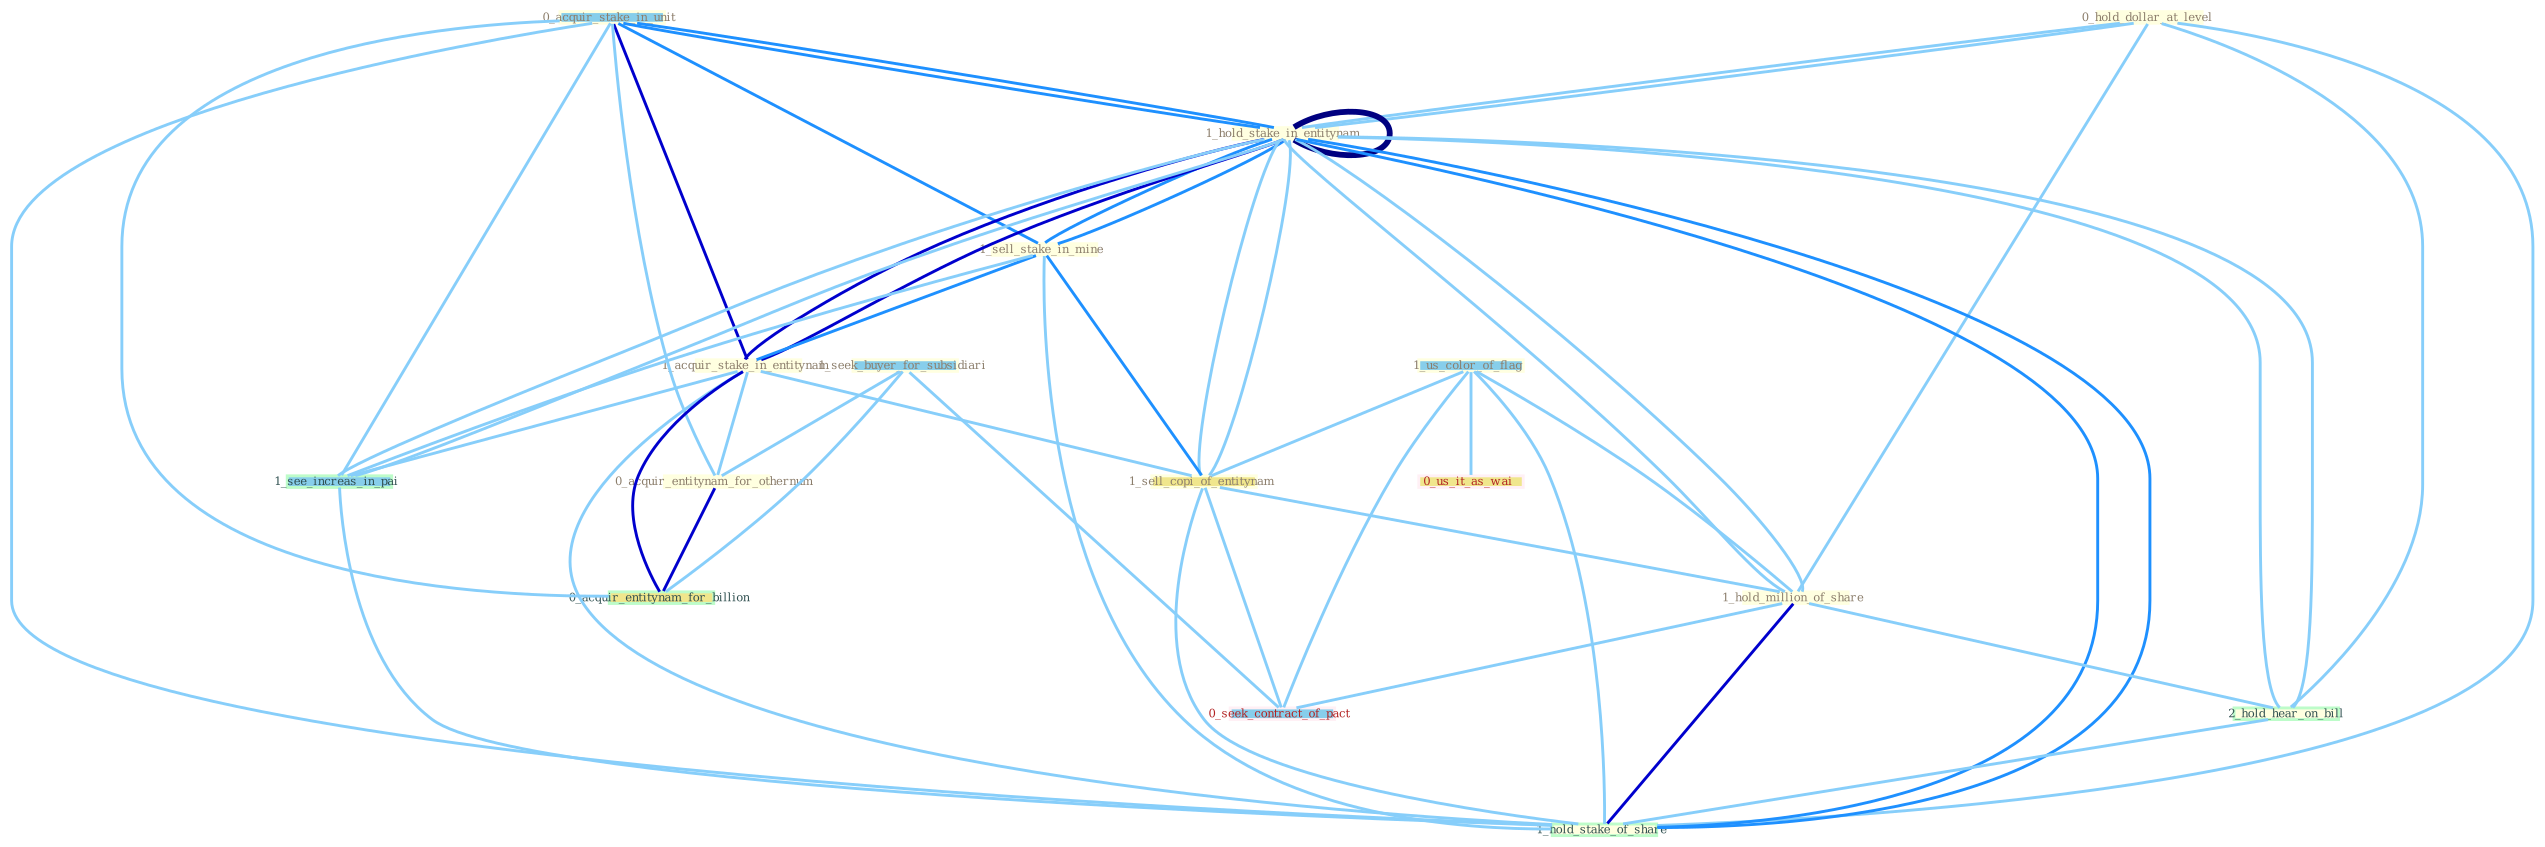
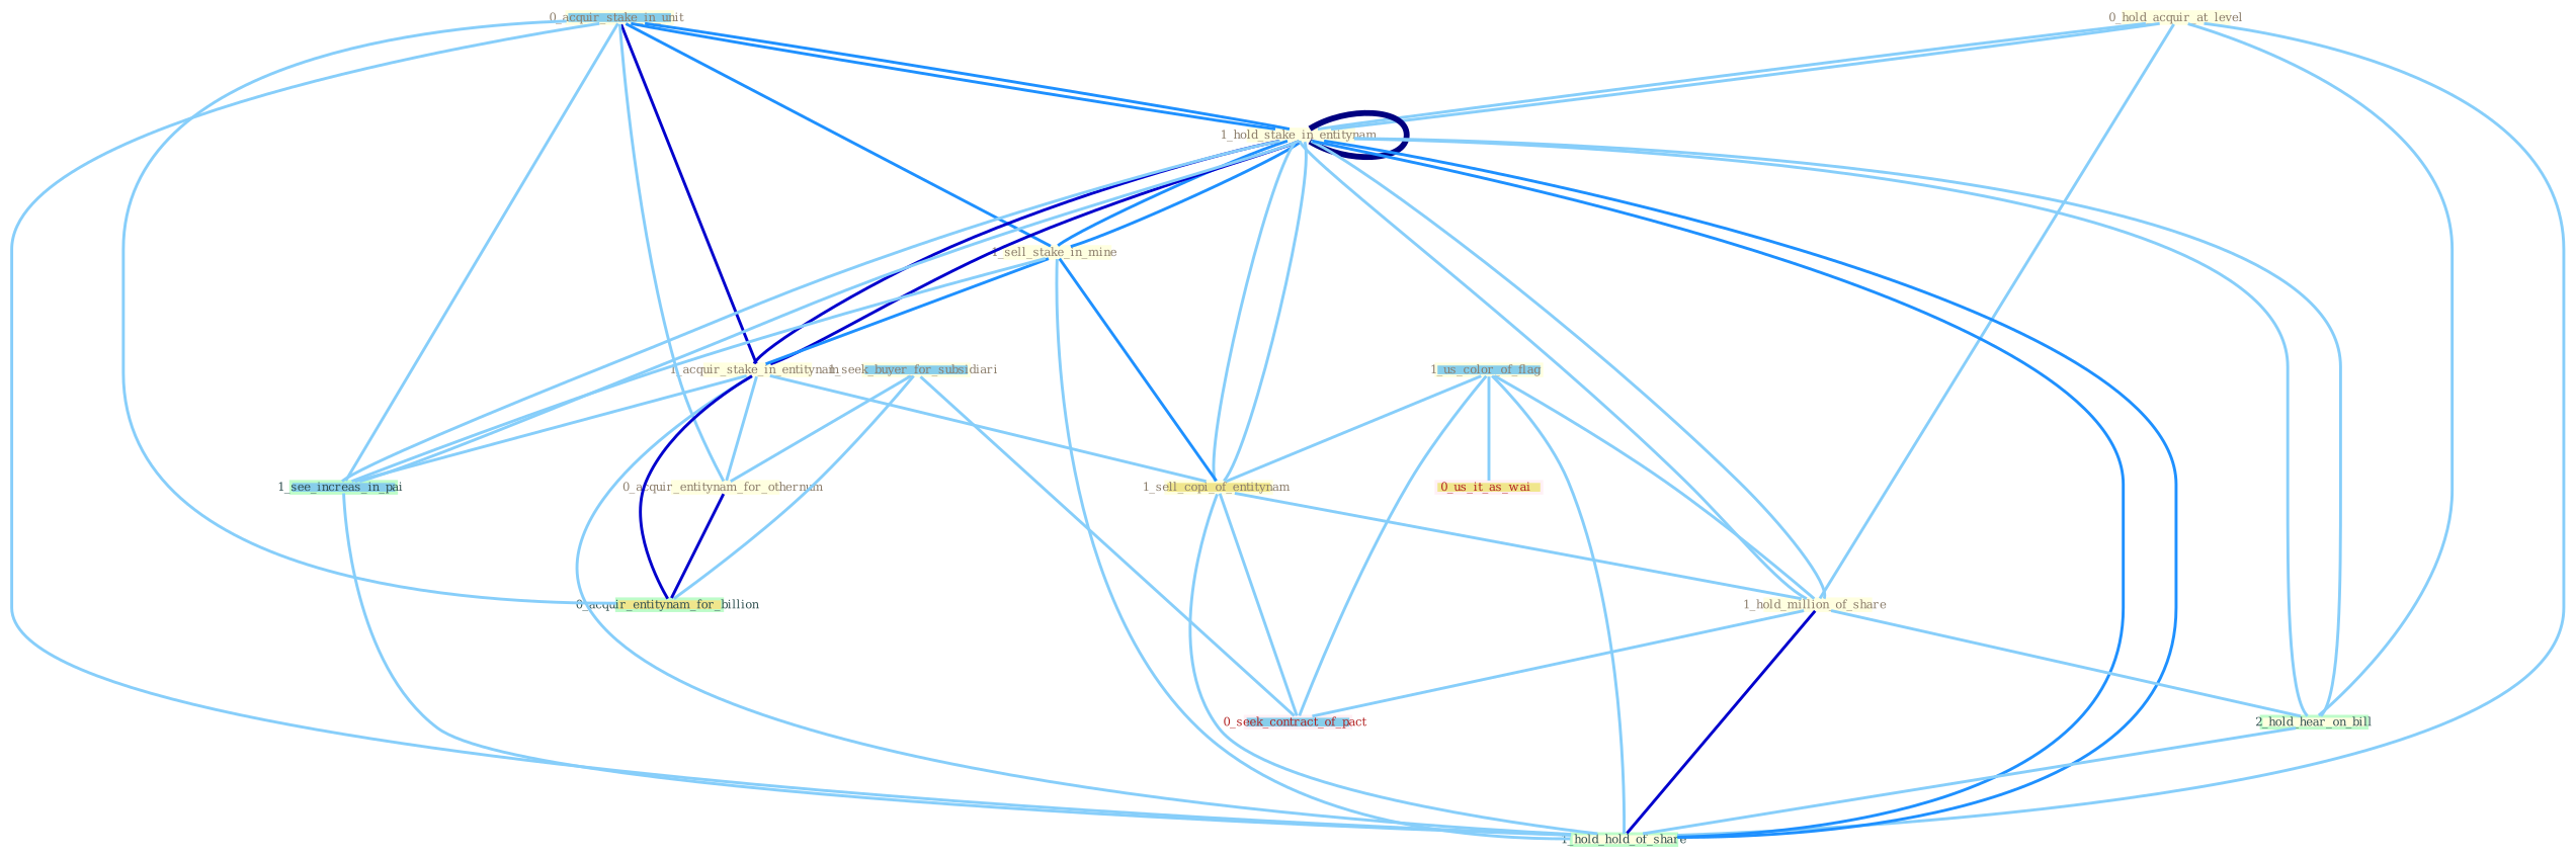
  graph {
    node [color="#ffffe0" fillcolor=lightyellow fixedsize=true fontcolor="#8b7d6b" fontsize=4 shape=polygon style=filled]
    edge [color="#87cefa" w=1]
    "1_us_color_of_flag " [fillcolor=skyblue height=.06 width=.5]
    "0_acquir_stake_in_unit " [fillcolor=skyblue height=.06 width=.5]
-   "0_hold_dollar_at_level " [height=.06 width=.5]
+   "0_hold_dollar_at_level " [height=.06 width=.5 label="0_hold_acquir_at_level"]
    "1_hold_stake_in_entitynam " [height=.06 width=.5]
    "1_sell_stake_in_mine " [height=.06 width=.5]
    "1_acquir_stake_in_entitynam " [height=.06 width=.5]
    "1_sell_copi_of_entitynam " [fillcolor=khaki height=.06 width=.5]
    "1_hold_million_of_share " [height=.06 width=.5]
    "1_seek_buyer_for_subsidiari " [fillcolor=skyblue height=.06 width=.5]
    "0_acquir_entitynam_for_othernum " [height=.06 width=.5]
    "0_seek_contract_of_pact " [color="#fff0f5" fillcolor=skyblue fontcolor="#b22222" height=.06 width=.5]
    "0_us_it_as_wai " [color="#fff0f5" fillcolor=khaki fontcolor="#b22222" height=.06 width=.5]
-   "1_hold_stake_of_share " [color="#BDFCC9" fontcolor="#2f4f4f" height=.06 width=.5]
+   "1_hold_stake_of_share " [color="#BDFCC9" fontcolor="#2f4f4f" height=.06 width=.5 label="1_hold_hold_of_share"]
    "0_acquir_entitynam_for_billion " [color="#BDFCC9" fillcolor=khaki fontcolor="#2f4f4f" height=.06 width=.5]
    "1_see_increas_in_pai " [color="#BDFCC9" fillcolor=skyblue fontcolor="#2f4f4f" height=.06 width=.5]
    n16 [color="#BDFCC9" fontcolor="#2f4f4f" height=.06 label="2_hold_hear_on_bill" width=.5]
    subgraph sub_1 {
      "1_us_color_of_flag "
      "0_acquir_stake_in_unit "
      "0_hold_dollar_at_level "
      "1_hold_stake_in_entitynam "
      "1_sell_stake_in_mine "
      "1_acquir_stake_in_entitynam "
      "1_sell_copi_of_entitynam "
      "1_hold_million_of_share "
      "1_seek_buyer_for_subsidiari "
      "0_acquir_entitynam_for_othernum "
    }
    subgraph sub_2 {
      "0_seek_contract_of_pact "
      "0_us_it_as_wai "
    }
    "1_us_color_of_flag " -- "1_sell_copi_of_entitynam "
    "1_us_color_of_flag " -- "1_hold_million_of_share "
    "1_us_color_of_flag " -- "0_seek_contract_of_pact "
    "1_us_color_of_flag " -- "0_us_it_as_wai "
    "1_us_color_of_flag " -- "1_hold_stake_of_share "
    "0_acquir_stake_in_unit " -- "1_hold_stake_in_entitynam " [color="#1e90ff" w=2]
    "0_acquir_stake_in_unit " -- "1_hold_stake_in_entitynam " [color="#1e90ff" w=2]
    "0_acquir_stake_in_unit " -- "1_sell_stake_in_mine " [color="#1e90ff" w=2]
    "0_acquir_stake_in_unit " -- "1_acquir_stake_in_entitynam " [color="#0000cd" w=3]
    "0_acquir_stake_in_unit " -- "0_acquir_entitynam_for_othernum "
    "0_acquir_stake_in_unit " -- "1_hold_stake_of_share "
    "0_acquir_stake_in_unit " -- "0_acquir_entitynam_for_billion "
    "0_acquir_stake_in_unit " -- "1_see_increas_in_pai "
    "0_hold_dollar_at_level " -- "1_hold_stake_in_entitynam "
    "0_hold_dollar_at_level " -- "1_hold_stake_in_entitynam "
    "0_hold_dollar_at_level " -- "1_hold_million_of_share "
    "0_hold_dollar_at_level " -- "1_hold_stake_of_share "
    "0_hold_dollar_at_level " -- n16
    "1_hold_stake_in_entitynam " -- "1_hold_stake_in_entitynam " [color="#000080" style=bold w=4]
    "1_hold_stake_in_entitynam " -- "1_sell_stake_in_mine " [color="#1e90ff" w=2]
    "1_hold_stake_in_entitynam " -- "1_sell_stake_in_mine " [color="#1e90ff" w=2]
    "1_hold_stake_in_entitynam " -- "1_acquir_stake_in_entitynam " [color="#0000cd" w=3]
    "1_hold_stake_in_entitynam " -- "1_acquir_stake_in_entitynam " [color="#0000cd" w=3]
    "1_hold_stake_in_entitynam " -- "1_sell_copi_of_entitynam "
    "1_hold_stake_in_entitynam " -- "1_sell_copi_of_entitynam "
    "1_hold_stake_in_entitynam " -- "1_hold_million_of_share "
    "1_hold_stake_in_entitynam " -- "1_hold_million_of_share "
    "1_hold_stake_in_entitynam " -- "1_hold_stake_of_share " [color="#1e90ff" w=2]
    "1_hold_stake_in_entitynam " -- "1_hold_stake_of_share " [color="#1e90ff" w=2]
    "1_hold_stake_in_entitynam " -- "1_see_increas_in_pai "
    "1_hold_stake_in_entitynam " -- "1_see_increas_in_pai "
    "1_hold_stake_in_entitynam " -- n16
    "1_hold_stake_in_entitynam " -- n16
    "1_sell_stake_in_mine " -- "1_acquir_stake_in_entitynam " [color="#1e90ff" w=2]
    "1_sell_stake_in_mine " -- "1_sell_copi_of_entitynam " [color="#1e90ff"]
    "1_sell_stake_in_mine " -- "1_hold_stake_of_share "
    "1_sell_stake_in_mine " -- "1_see_increas_in_pai "
    "1_acquir_stake_in_entitynam " -- "1_sell_copi_of_entitynam "
    "1_acquir_stake_in_entitynam " -- "0_acquir_entitynam_for_othernum "
    "1_acquir_stake_in_entitynam " -- "1_hold_stake_of_share "
    "1_acquir_stake_in_entitynam " -- "0_acquir_entitynam_for_billion " [color="#0000cd"]
    "1_acquir_stake_in_entitynam " -- "1_see_increas_in_pai "
    "1_sell_copi_of_entitynam " -- "1_hold_million_of_share "
    "1_sell_copi_of_entitynam " -- "0_seek_contract_of_pact "
    "1_sell_copi_of_entitynam " -- "1_hold_stake_of_share "
    "1_hold_million_of_share " -- "0_seek_contract_of_pact "
    "1_hold_million_of_share " -- "1_hold_stake_of_share " [color="#0000cd" w=3]
    "1_hold_million_of_share " -- n16
    "1_seek_buyer_for_subsidiari " -- "0_acquir_entitynam_for_othernum "
    "1_seek_buyer_for_subsidiari " -- "0_seek_contract_of_pact "
    "1_seek_buyer_for_subsidiari " -- "0_acquir_entitynam_for_billion "
    "0_acquir_entitynam_for_othernum " -- "0_acquir_entitynam_for_billion " [color="#0000cd" w=3]
    "1_see_increas_in_pai " -- "1_hold_stake_of_share "
    n16 -- "1_hold_stake_of_share "
  }
